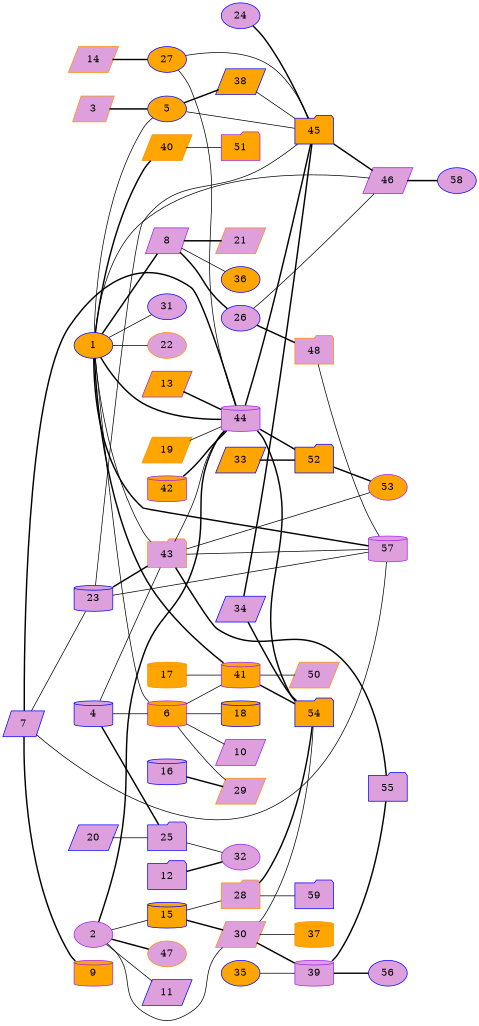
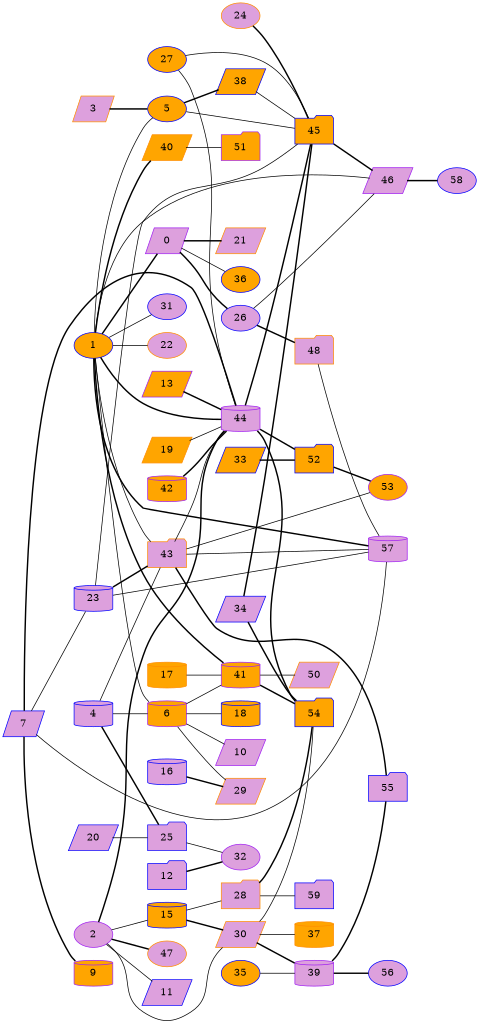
  graph {
    rankdir=LR
    node [color=blue fillcolor=plum shape=parallelogram style=filled]
    edge [style=solid weight=1.0]
    1 [fillcolor=orange shape=ellipse]
    5 [fillcolor=orange shape=ellipse]
    6 [color=purple fillcolor=orange shape=cylinder]
-   8 [color=purple]
+   8 [color=purple label=0]
    22 [color=darkorange shape=ellipse]
    31 [shape=ellipse]
    40 [color=darkorange fillcolor=orange]
    41 [color=purple fillcolor=orange shape=cylinder]
    43 [color=darkorange shape=folder]
    44 [color=purple shape=cylinder]
    46 [color=purple]
    57 [color=purple shape=cylinder]
    38 [fillcolor=orange]
    45 [fillcolor=orange shape=folder]
    10 [color=purple]
    18 [fillcolor=orange shape=cylinder]
    29 [color=darkorange]
    21 [color=darkorange]
    26 [shape=ellipse]
    36 [fillcolor=orange shape=ellipse]
    51 [color=purple fillcolor=orange shape=folder]
    54 [fillcolor=orange shape=folder]
    50 [color=darkorange]
    55 [shape=folder]
    53 [color=purple fillcolor=orange shape=ellipse]
    52 [fillcolor=orange shape=folder]
    58 [shape=ellipse]
    2 [color=purple shape=ellipse]
    11
    15 [fillcolor=orange shape=cylinder]
    30 [color=darkorange]
    47 [color=darkorange shape=ellipse]
    28 [color=darkorange shape=folder]
    37 [color=darkorange fillcolor=orange shape=cylinder]
    39 [color=purple shape=cylinder]
    3 [color=darkorange]
    4 [shape=cylinder]
    25 [shape=folder]
    32 [color=purple shape=ellipse]
    7
    9 [color=purple fillcolor=orange shape=cylinder]
    23 [shape=cylinder]
    48 [color=darkorange shape=folder]
    12 [shape=folder]
    13 [color=purple fillcolor=orange]
-   14 [color=darkorange]
    27 [fillcolor=orange shape=ellipse]
    59 [shape=folder]
    16 [shape=cylinder]
    17 [color=darkorange fillcolor=orange shape=cylinder]
    19 [color=darkorange fillcolor=orange]
    20
-   24 [shape=ellipse]
+   24 [color=darkorange shape=ellipse]
    56 [shape=ellipse]
    33 [fillcolor=orange]
    34
    35 [fillcolor=orange shape=ellipse]
    42 [color=purple fillcolor=orange shape=cylinder]
    1 -- 5
    1 -- 6
    1 -- 8 [style=bold]
    1 -- 22
    1 -- 31
    1 -- 40 [style=bold]
    1 -- 41 [style=bold]
    1 -- 43
    1 -- 44 [style=bold]
    1 -- 46
    1 -- 57 [style=bold]
    5 -- 38 [style=bold]
    5 -- 45
    6 -- 41
    6 -- 10
    6 -- 18
    6 -- 29
    8 -- 21 [style=bold]
    8 -- 26 [style=bold]
    8 -- 36
    40 -- 51
    41 -- 54 [style=bold]
    41 -- 50
    43 -- 44
    43 -- 57
    43 -- 55 [style=bold]
    43 -- 53
    44 -- 45 [style=bold]
    44 -- 54 [style=bold]
    44 -- 52 [style=bold]
    46 -- 58 [style=bold]
    38 -- 45
    45 -- 46 [style=bold]
    26 -- 46
    26 -- 48 [style=bold]
    52 -- 53 [style=bold]
    2 -- 44 [style=bold]
    2 -- 11
    2 -- 15
    2 -- 30
    2 -- 47 [style=bold]
    15 -- 30 [style=bold]
    15 -- 28
    30 -- 54
    30 -- 37
    30 -- 39 [style=bold]
    28 -- 54 [style=bold]
    28 -- 59
    39 -- 55 [style=bold]
    39 -- 56 [style=bold]
    3 -- 5 [style=bold]
    4 -- 6
    4 -- 43
    4 -- 25 [style=bold]
    25 -- 32
    7 -- 44 [style=bold]
    7 -- 57
    7 -- 9 [style=bold]
    7 -- 23
    23 -- 43 [style=bold]
    23 -- 57
    23 -- 45
    48 -- 57
    12 -- 32 [style=bold]
    13 -- 44 [style=bold weight=2.0]
-   14 -- 27 [style=bold]
    27 -- 44
    27 -- 45
    16 -- 29 [style=bold]
    17 -- 41
    19 -- 44
    20 -- 25
    24 -- 45 [style=bold]
    33 -- 52 [style=bold]
    34 -- 45 [style=bold]
    34 -- 54 [style=bold]
    35 -- 39
    42 -- 44 [style=bold]
  }
